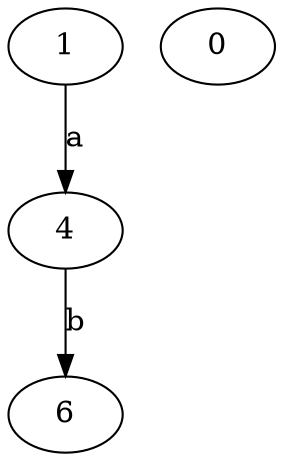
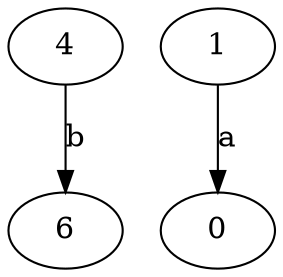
  strict digraph {
    4
    6
    0
    1
    4 -> 6 [label=b]
-   1 -> 4 [label=a]
+   1 -> 0 [label=a]
  }
